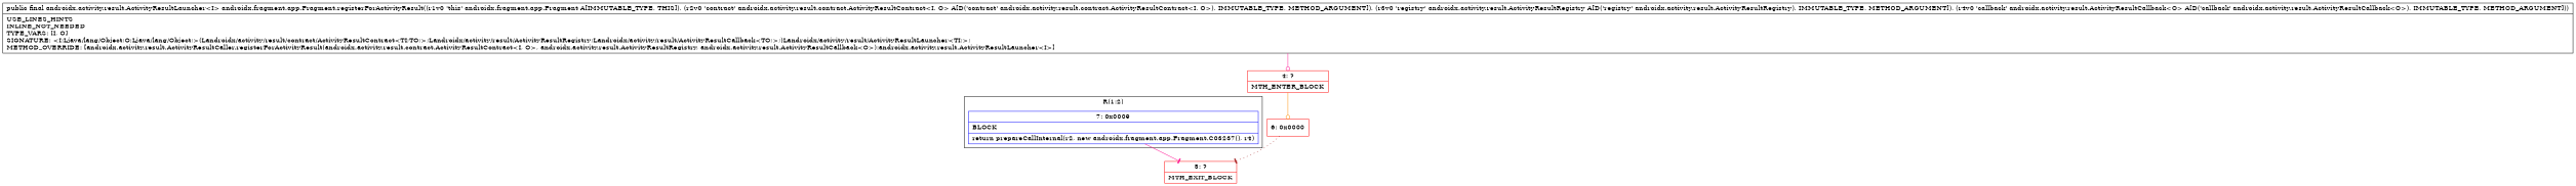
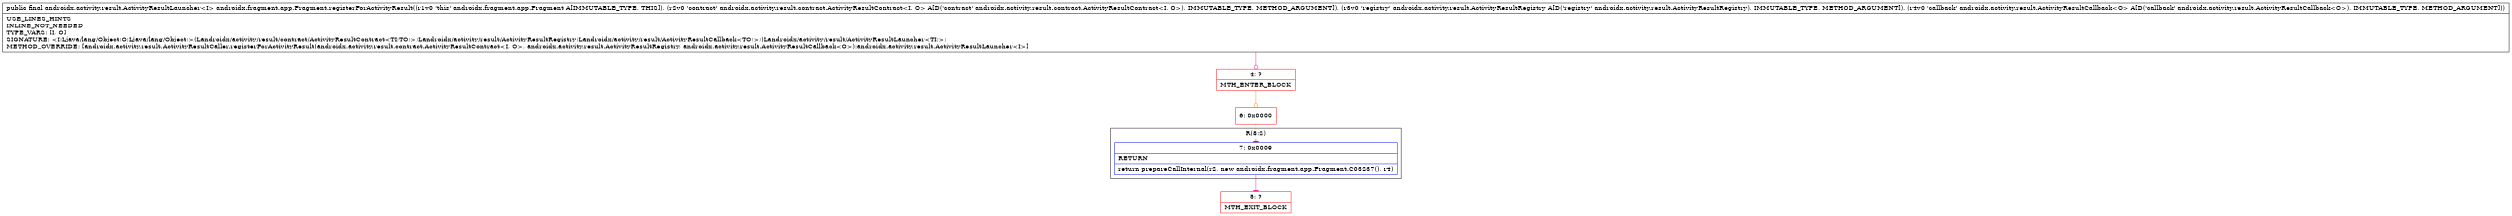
  digraph {
    node [color=red shape=record]
    edge [arrowhead=tee color=deeppink style=solid]
-   n1 [color=blue label="{7\:\ 0x0009|BLOCK\l|return prepareCallInternal(r2, new androidx.fragment.app.Fragment.C03237(), r4)\l}"]
+   n1 [color=blue label="{7\:\ 0x0009|RETURN\l|return prepareCallInternal(r2, new androidx.fragment.app.Fragment.C03237(), r4)\l}"]
    n2 [label="{5\:\ ?|MTH_EXIT_BLOCK\l}"]
    n3 [label="{4\:\ ?|MTH_ENTER_BLOCK\l}"]
    n4 [label="{6\:\ 0x0000}"]
    n5 [label="{public final androidx.activity.result.ActivityResultLauncher\<I\> androidx.fragment.app.Fragment.registerForActivityResult((r1v0 'this' androidx.fragment.app.Fragment A[IMMUTABLE_TYPE, THIS]), (r2v0 'contract' androidx.activity.result.contract.ActivityResultContract\<I, O\> A[D('contract' androidx.activity.result.contract.ActivityResultContract\<I, O\>), IMMUTABLE_TYPE, METHOD_ARGUMENT]), (r3v0 'registry' androidx.activity.result.ActivityResultRegistry A[D('registry' androidx.activity.result.ActivityResultRegistry), IMMUTABLE_TYPE, METHOD_ARGUMENT]), (r4v0 'callback' androidx.activity.result.ActivityResultCallback\<O\> A[D('callback' androidx.activity.result.ActivityResultCallback\<O\>), IMMUTABLE_TYPE, METHOD_ARGUMENT]))  | USE_LINES_HINTS\lINLINE_NOT_NEEDED\lTYPE_VARS: [I, O]\lSIGNATURE: \<I:Ljava\/lang\/Object;O:Ljava\/lang\/Object;\>(Landroidx\/activity\/result\/contract\/ActivityResultContract\<TI;TO;\>;Landroidx\/activity\/result\/ActivityResultRegistry;Landroidx\/activity\/result\/ActivityResultCallback\<TO;\>;)Landroidx\/activity\/result\/ActivityResultLauncher\<TI;\>;\lMETHOD_OVERRIDE: [androidx.activity.result.ActivityResultCaller.registerForActivityResult(androidx.activity.result.contract.ActivityResultContract\<I, O\>, androidx.activity.result.ActivityResultRegistry, androidx.activity.result.ActivityResultCallback\<O\>):androidx.activity.result.ActivityResultLauncher\<I\>]\l}" color=""]
    subgraph cluster_1 {
-     label="R(1:2)"
+     label="R(8:2)"
      n1
    }
    n1 -> n2
    n3 -> n4 [arrowhead=odot color=darkorange]
-   n4 -> n2 [color=brown style=dotted]
+   n4 -> n1 [color=brown style=dotted]
    n5 -> n3 [arrowhead=odot]
  }
